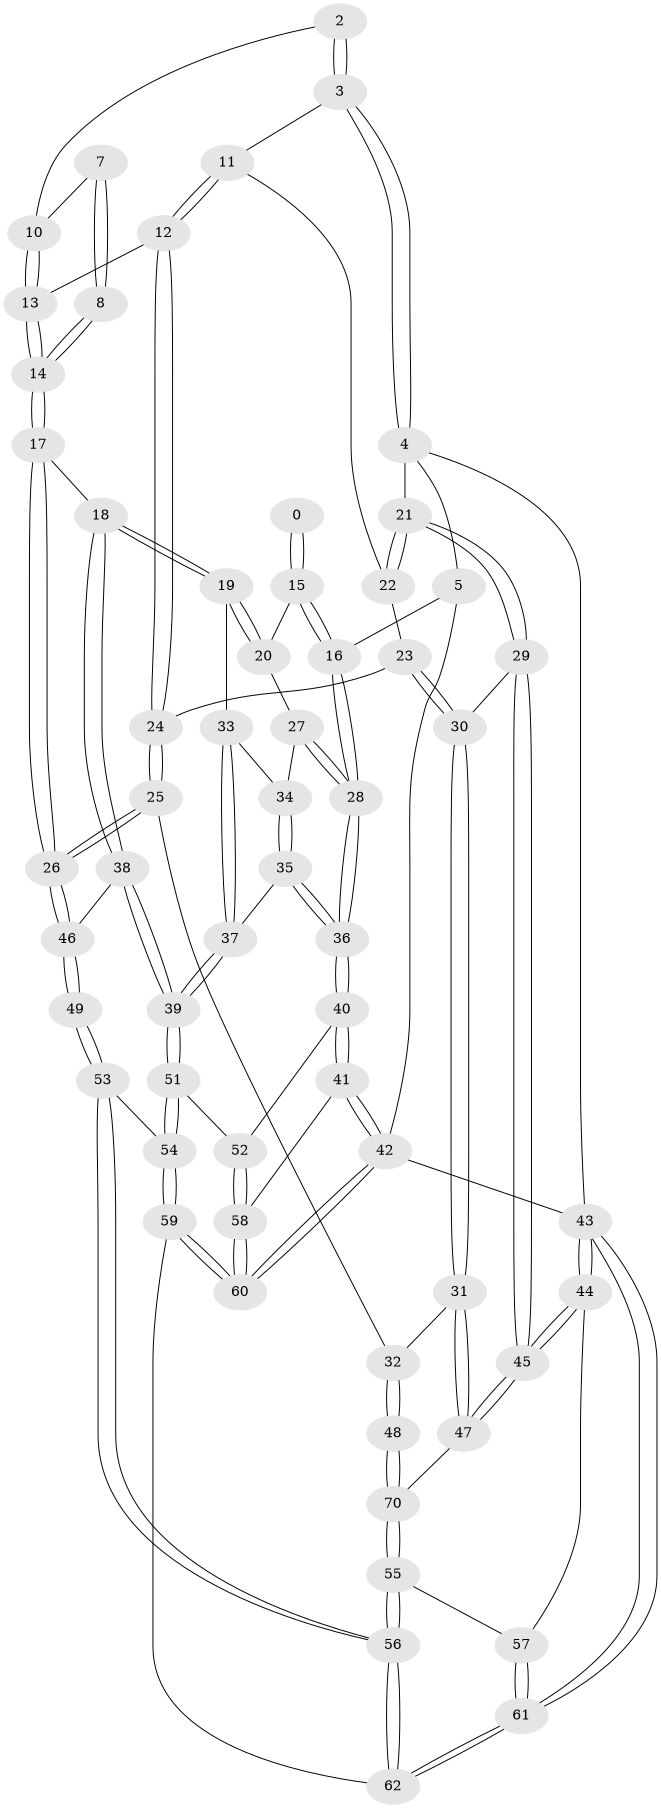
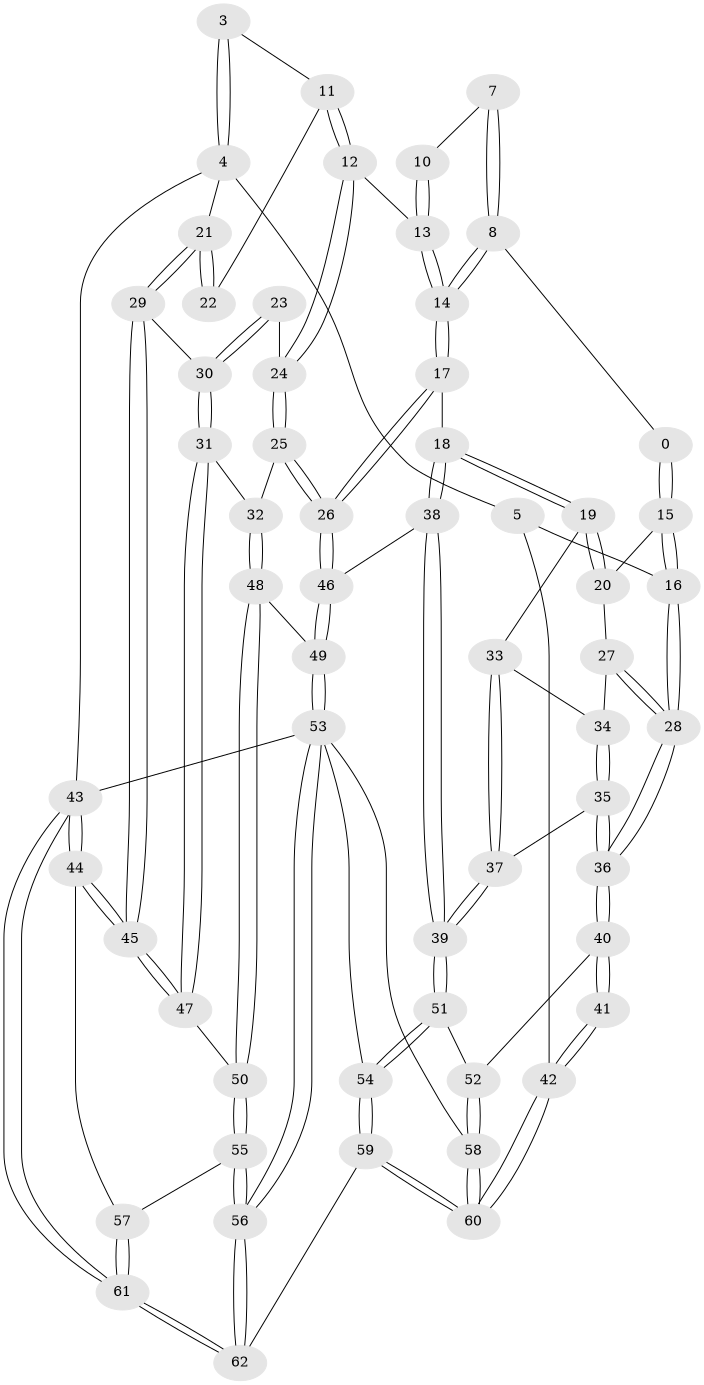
  graph {
    node [color=gray90 style=filled]
-   2
    3
    10
    7
    8
    4
    11
    13
    5
    21
    43
    12
    22
    16
    42
    29
    44
    61
    28
    60
    n21 [label=0]
    15
    14
    17
    20
    24
    23
    25
    18
    26
    27
    36
    19
    38
    46
    33
    39
    34
    37
    30
    45
    31
    32
    48
    49
    35
    40
    47
-   50 [label=70]
+   50
    41
    52
    51
    54
    58
    57
    62
    53
    55
    56
    59
-   2 -- 3
-   2 -- 3
-   2 -- 10
    3 -- 4
    3 -- 4
    3 -- 11
    10 -- 13
    10 -- 13
    7 -- 10
    7 -- 8
    7 -- 8
+   8 -- n21
    8 -- 14
    8 -- 14
    4 -- 5
    4 -- 21
    4 -- 43
    11 -- 12
    11 -- 12
    11 -- 22
    13 -- 14
    13 -- 14
    5 -- 16
    5 -- 42
    21 -- 22
    21 -- 22
    21 -- 29
    21 -- 29
    43 -- 44
    43 -- 44
    43 -- 61
    43 -- 61
    12 -- 13
    12 -- 24
    12 -- 24
-   22 -- 23
    16 -- 28
    16 -- 28
-   42 -- 43
+   53 -- 43
    42 -- 60
    42 -- 60
    29 -- 30
    29 -- 45
    29 -- 45
    44 -- 45
    44 -- 45
    44 -- 57
    61 -- 62
    61 -- 62
    28 -- 36
    28 -- 36
    n21 -- 15
    n21 -- 15
    15 -- 16
    15 -- 16
    15 -- 20
    14 -- 17
    14 -- 17
    17 -- 18
    17 -- 26
    17 -- 26
    20 -- 27
    24 -- 25
    24 -- 25
    23 -- 24
    23 -- 30
    23 -- 30
    25 -- 26
    25 -- 26
    25 -- 32
    18 -- 19
    18 -- 19
    18 -- 38
    18 -- 38
    26 -- 46
    26 -- 46
    27 -- 28
    27 -- 28
    27 -- 34
    36 -- 40
    36 -- 40
    19 -- 20
    19 -- 20
    19 -- 33
    38 -- 46
    38 -- 39
    38 -- 39
    46 -- 49
    46 -- 49
    33 -- 34
    33 -- 37
    33 -- 37
    39 -- 51
    39 -- 51
    34 -- 35
    34 -- 35
    37 -- 39
    37 -- 39
    30 -- 31
    30 -- 31
    45 -- 47
    45 -- 47
    31 -- 32
    31 -- 47
    31 -- 47
    32 -- 48
    32 -- 48
+   48 -- 49
    48 -- 50
    48 -- 50
    49 -- 53
    49 -- 53
    35 -- 36
    35 -- 36
    35 -- 37
    40 -- 41
    40 -- 41
    40 -- 52
    47 -- 50
    50 -- 55
    50 -- 55
    41 -- 42
    41 -- 42
-   41 -- 58
+   53 -- 58
    52 -- 58
    52 -- 58
    51 -- 52
    51 -- 54
    51 -- 54
    54 -- 59
    54 -- 59
    58 -- 60
    58 -- 60
    57 -- 61
    57 -- 61
    53 -- 54
    53 -- 56
    53 -- 56
    55 -- 57
    55 -- 56
    55 -- 56
    56 -- 62
    56 -- 62
    59 -- 60
    59 -- 60
    59 -- 62
  }
